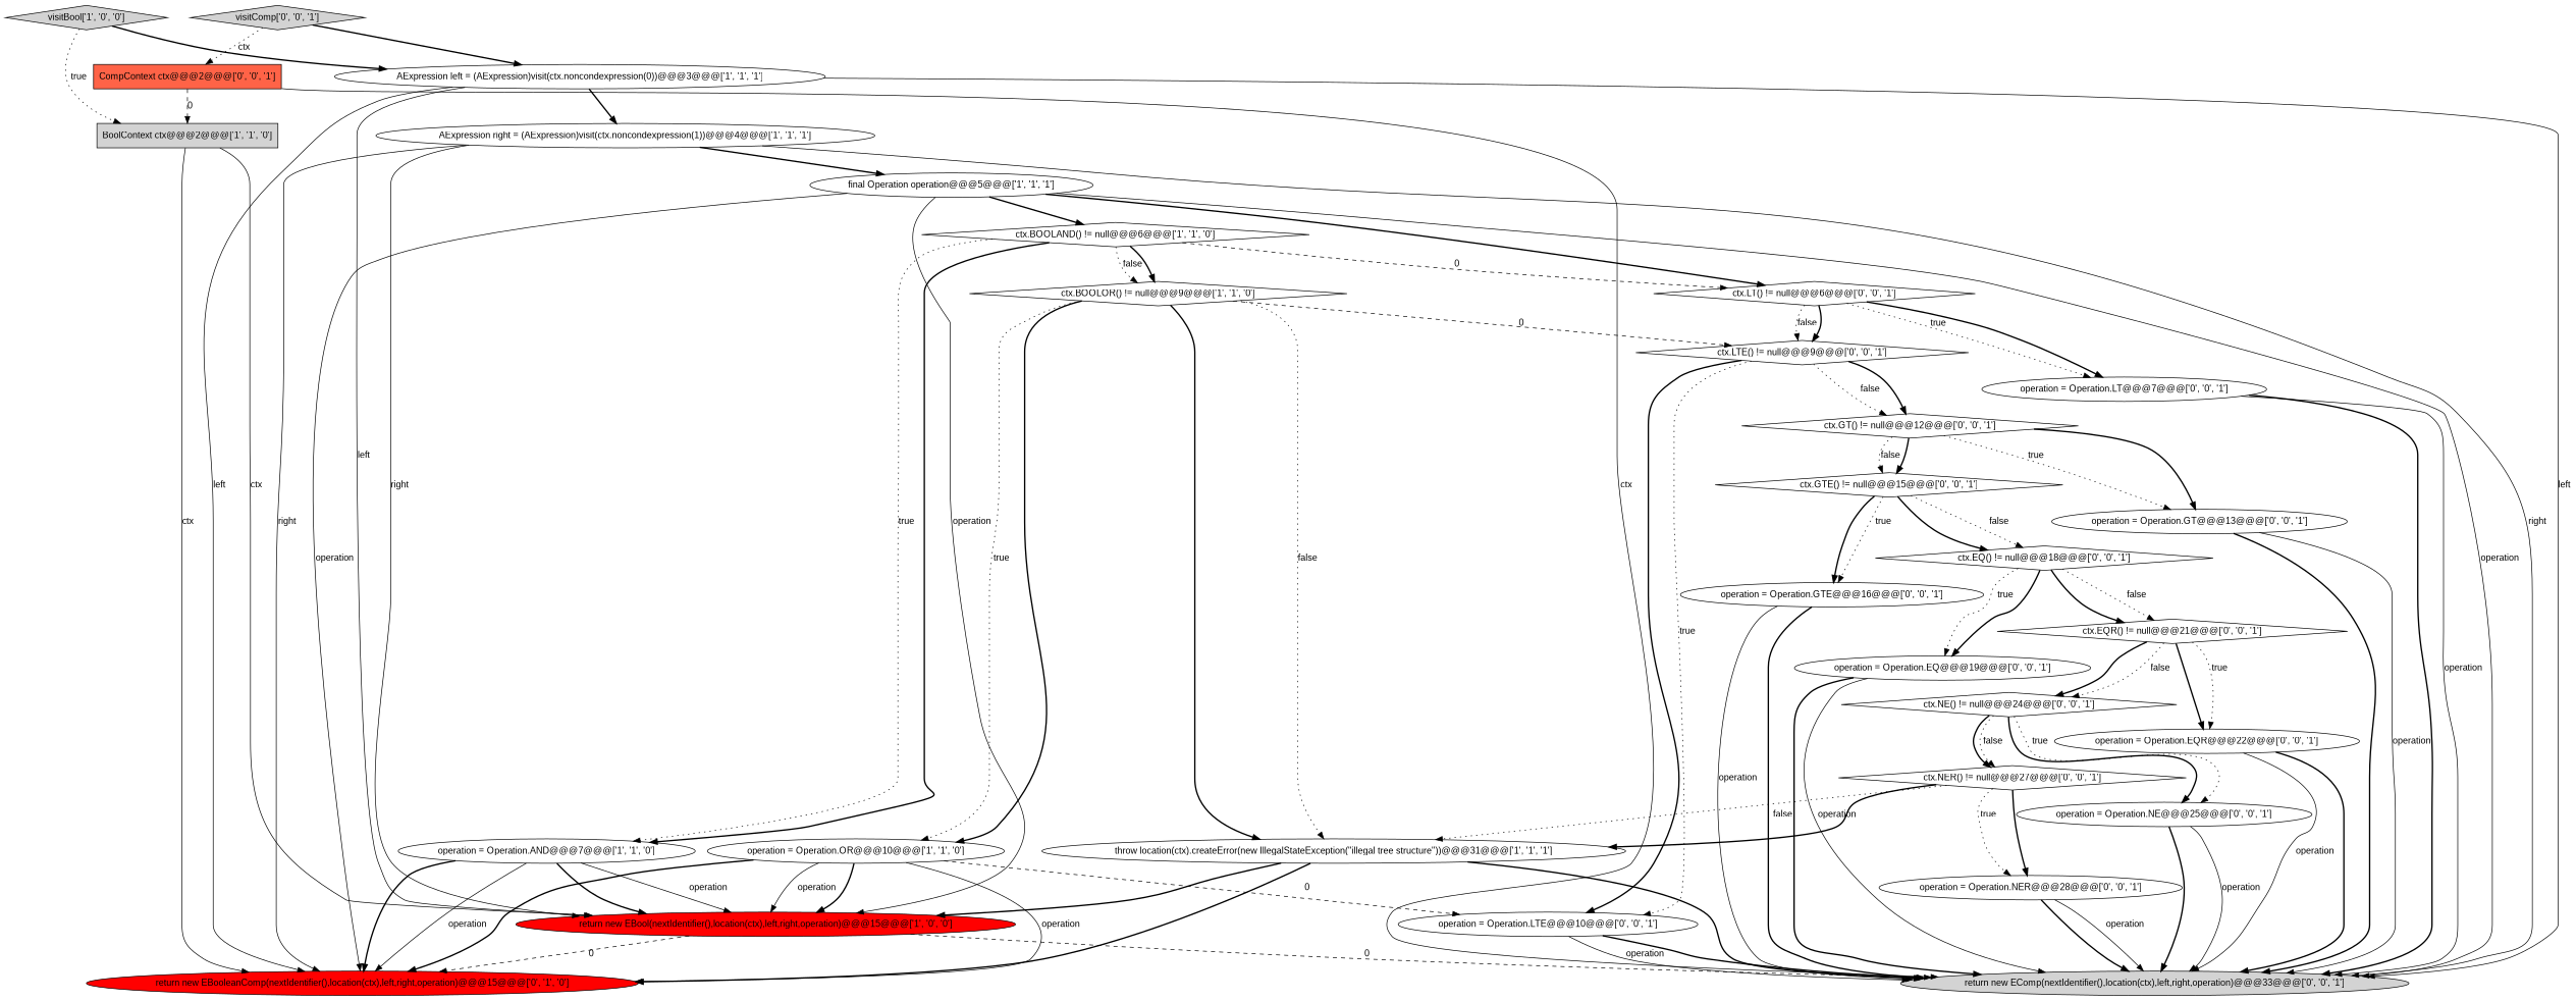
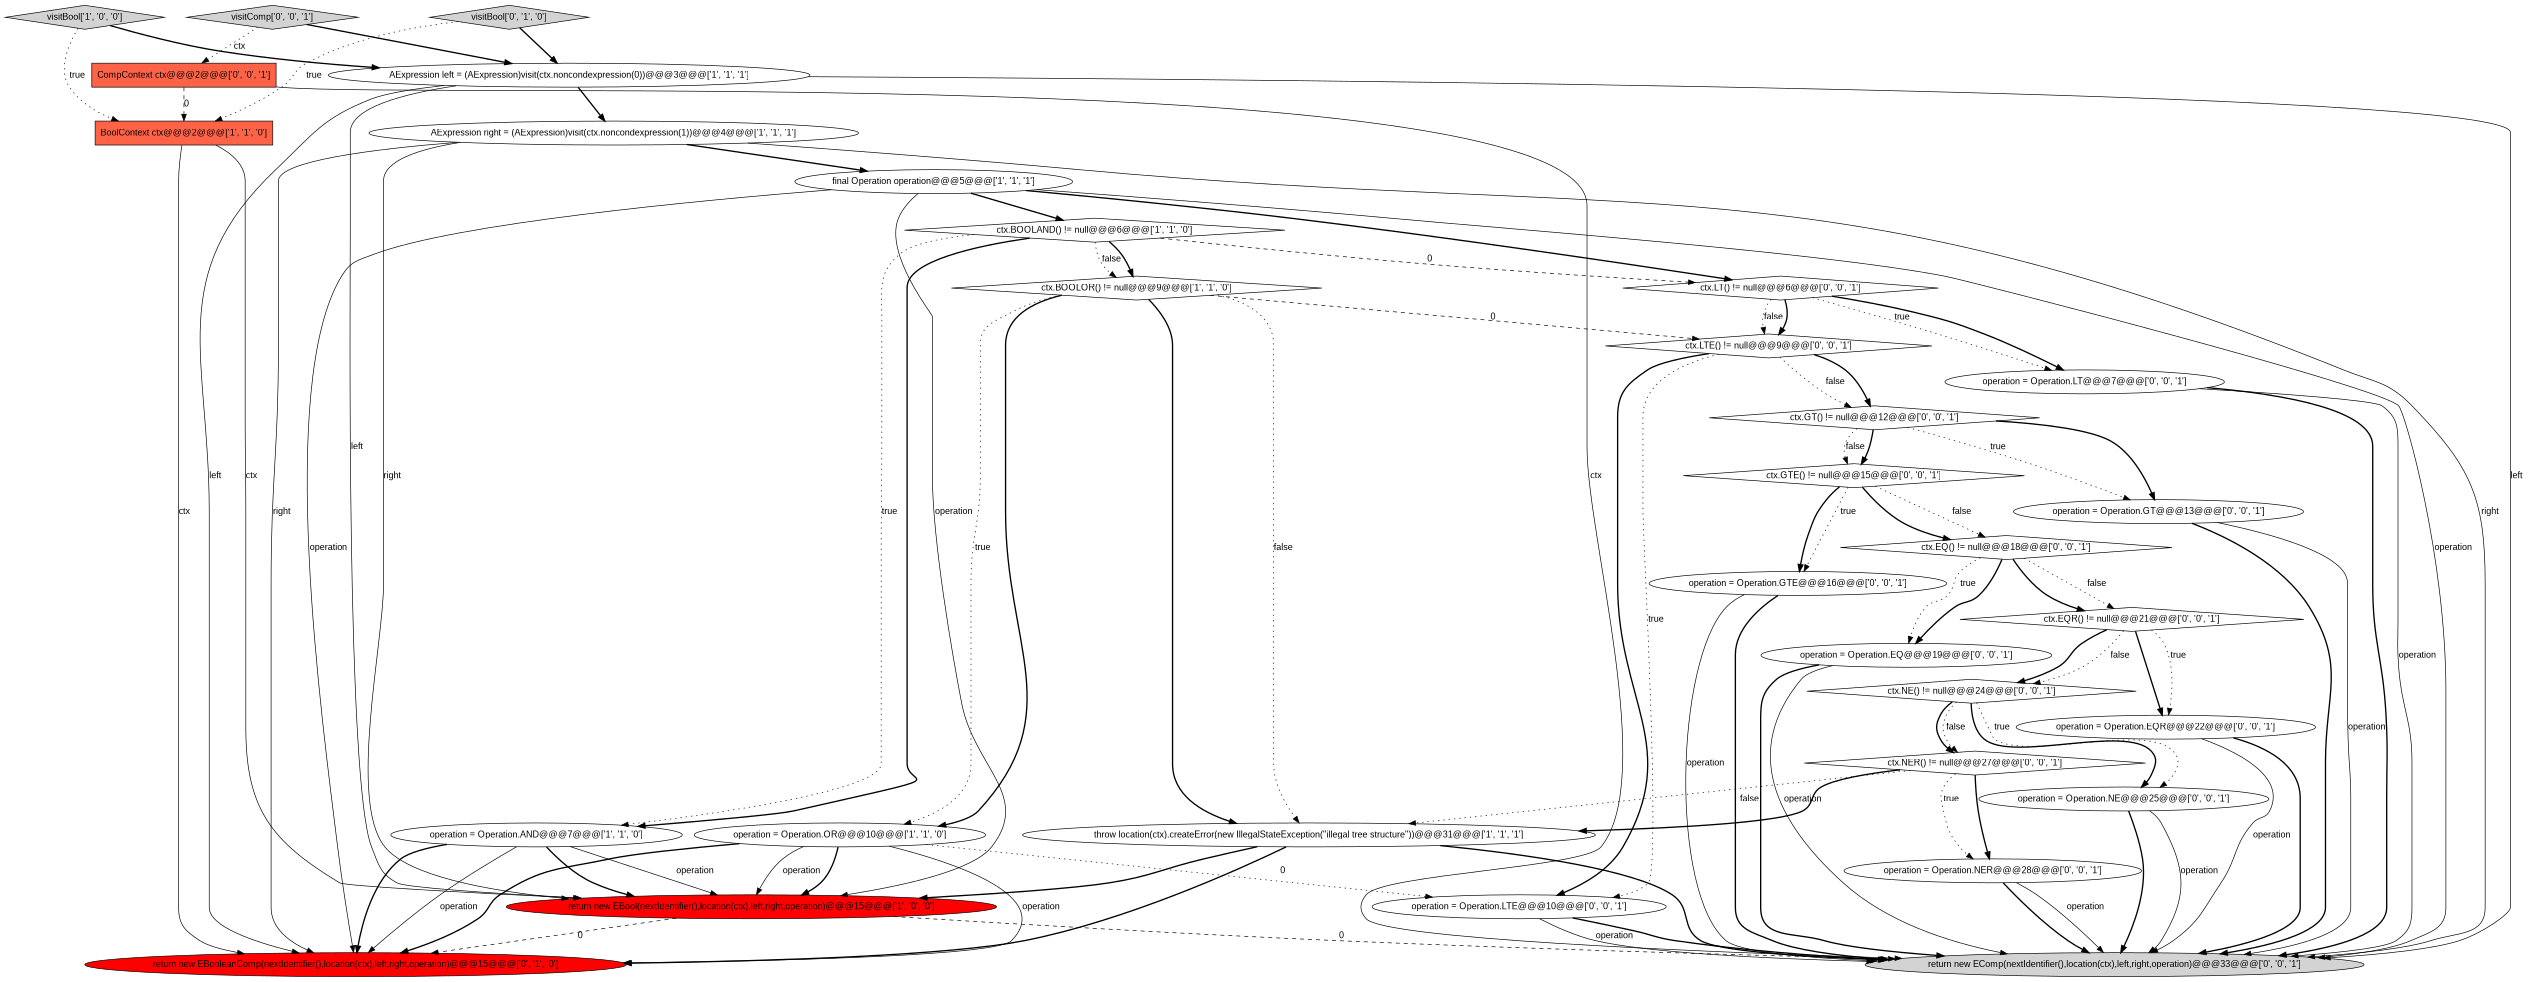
  digraph {
    fontname="Liberation Sans"
    node [fillcolor=white fontname="Liberation Sans" shape=ellipse style=filled]
    edge [fontname="Liberation Sans" style=bold]
    n1 [label="ctx.LT() != null@@@6@@@['0', '0', '1']" shape=diamond]
    n2 [label="ctx.LTE() != null@@@9@@@['0', '0', '1']" shape=diamond]
    n3 [label="operation = Operation.LT@@@7@@@['0', '0', '1']"]
    n4 [label="operation = Operation.LTE@@@10@@@['0', '0', '1']"]
    n5 [label="ctx.GT() != null@@@12@@@['0', '0', '1']" shape=diamond]
    n6 [fillcolor=lightgray label="return new EComp(nextIdentifier(),location(ctx),left,right,operation)@@@33@@@['0', '0', '1']"]
    n7 [label="operation = Operation.OR@@@10@@@['1', '1', '0']"]
    n8 [fillcolor=red label="return new EBool(nextIdentifier(),location(ctx),left,right,operation)@@@15@@@['1', '0', '0']"]
    n9 [fillcolor=red label="return new EBooleanComp(nextIdentifier(),location(ctx),left,right,operation)@@@15@@@['0', '1', '0']"]
    n10 [label="operation = Operation.NER@@@28@@@['0', '0', '1']"]
    n11 [label="ctx.EQR() != null@@@21@@@['0', '0', '1']" shape=diamond]
    n12 [label="ctx.NE() != null@@@24@@@['0', '0', '1']" shape=diamond]
    n13 [label="operation = Operation.EQR@@@22@@@['0', '0', '1']"]
    n14 [label="operation = Operation.NE@@@25@@@['0', '0', '1']"]
    n15 [label="ctx.NER() != null@@@27@@@['0', '0', '1']" shape=diamond]
    n16 [label="ctx.BOOLAND() != null@@@6@@@['1', '1', '0']" shape=diamond]
    n17 [label="operation = Operation.AND@@@7@@@['1', '1', '0']"]
    n18 [label="ctx.BOOLOR() != null@@@9@@@['1', '1', '0']" shape=diamond]
    n19 [label="throw location(ctx).createError(new IllegalStateException(\"illegal tree structure\"))@@@31@@@['1', '1', '1']"]
    n20 [fillcolor=lightgray label="visitComp['0', '0', '1']" shape=diamond]
    n21 [fillcolor=tomato label="CompContext ctx@@@2@@@['0', '0', '1']" shape=box]
    n22 [label="AExpression left = (AExpression)visit(ctx.noncondexpression(0))@@@3@@@['1', '1', '1']"]
-   n23 [fillcolor=lightgray label="BoolContext ctx@@@2@@@['1', '1', '0']" shape=box]
+   n23 [fillcolor=tomato label="BoolContext ctx@@@2@@@['1', '1', '0']" shape=box]
    n24 [label="AExpression right = (AExpression)visit(ctx.noncondexpression(1))@@@4@@@['1', '1', '1']"]
    n25 [label="operation = Operation.GTE@@@16@@@['0', '0', '1']"]
    n26 [label="operation = Operation.GT@@@13@@@['0', '0', '1']"]
    n27 [label="ctx.GTE() != null@@@15@@@['0', '0', '1']" shape=diamond]
    n28 [fillcolor=lightgray label="visitBool['1', '0', '0']" shape=diamond]
    n29 [label="final Operation operation@@@5@@@['1', '1', '1']"]
    n30 [label="operation = Operation.EQ@@@19@@@['0', '0', '1']"]
+   n31 [fillcolor=lightgray label="visitBool['0', '1', '0']" shape=diamond]
    n32 [label="ctx.EQ() != null@@@18@@@['0', '0', '1']" shape=diamond]
    n1 -> n2
    n1 -> n2 [label=false style=dotted]
    n1 -> n3 [label=true style=dotted]
    n1 -> n3
    n2 -> n4 [label=true style=dotted]
    n2 -> n4
    n2 -> n5 [label=false style=dotted]
    n2 -> n5
    n3 -> n6 [label=operation style=solid]
    n3 -> n6
    n4 -> n6 [label=operation style=solid]
    n4 -> n6
    n5 -> n26
    n5 -> n26 [label=true style=dotted]
    n5 -> n27
    n5 -> n27 [label=false style=dotted]
-   n7 -> n4 [label=0 style=dashed]
+   n7 -> n4 [label=0 style=dotted]
    n7 -> n8 [label=operation style=solid]
    n7 -> n8
    n7 -> n9
    n7 -> n9 [label=operation style=solid]
    n8 -> n6 [label=0 style=dashed]
    n8 -> n9 [label=0 style=dashed]
    n10 -> n6
    n10 -> n6 [label=operation style=solid]
    n11 -> n12 [label=false style=dotted]
    n11 -> n12
    n11 -> n13 [label=true style=dotted]
    n11 -> n13
    n12 -> n14 [label=true style=dotted]
    n12 -> n14
    n12 -> n15 [label=false style=dotted]
    n12 -> n15
    n13 -> n6 [label=operation style=solid]
    n13 -> n6
    n14 -> n6 [label=operation style=solid]
    n14 -> n6
    n15 -> n10 [label=true style=dotted]
    n15 -> n10
    n15 -> n19
    n15 -> n19 [label=false style=dotted]
    n16 -> n1 [label=0 style=dashed]
    n16 -> n17 [label=true style=dotted]
    n16 -> n17
    n16 -> n18 [label=false style=dotted]
    n16 -> n18
    n17 -> n8
    n17 -> n8 [label=operation style=solid]
    n17 -> n9
    n17 -> n9 [label=operation style=solid]
    n18 -> n2 [label=0 style=dashed]
    n18 -> n7
    n18 -> n7 [label=true style=dotted]
    n18 -> n19 [label=false style=dotted]
    n18 -> n19
    n19 -> n6
    n19 -> n8
    n19 -> n9
    n20 -> n21 [label=ctx style=dotted]
    n20 -> n22
    n21 -> n6 [label=ctx style=solid]
    n21 -> n23 [label=0 style=dashed]
    n22 -> n6 [label=left style=solid]
    n22 -> n8 [label=left style=solid]
    n22 -> n9 [label=left style=solid]
    n22 -> n24
    n23 -> n8 [label=ctx style=solid]
    n23 -> n9 [label=ctx style=solid]
    n24 -> n6 [label=right style=solid]
    n24 -> n8 [label=right style=solid]
    n24 -> n9 [label=right style=solid]
    n24 -> n29
    n25 -> n6 [label=operation style=solid]
    n25 -> n6
    n26 -> n6
    n26 -> n6 [label=operation style=solid]
    n27 -> n25 [label=true style=dotted]
    n27 -> n25
    n27 -> n32 [label=false style=dotted]
    n27 -> n32
    n28 -> n22
    n28 -> n23 [label=true style=dotted]
    n29 -> n1
    n29 -> n6 [label=operation style=solid]
    n29 -> n8 [label=operation style=solid]
    n29 -> n9 [label=operation style=solid]
    n29 -> n16
    n30 -> n6
    n30 -> n6 [label=operation style=solid]
+   n31 -> n22
+   n31 -> n23 [label=true style=dotted]
    n32 -> n11 [label=false style=dotted]
    n32 -> n11
    n32 -> n30
    n32 -> n30 [label=true style=dotted]
  }
